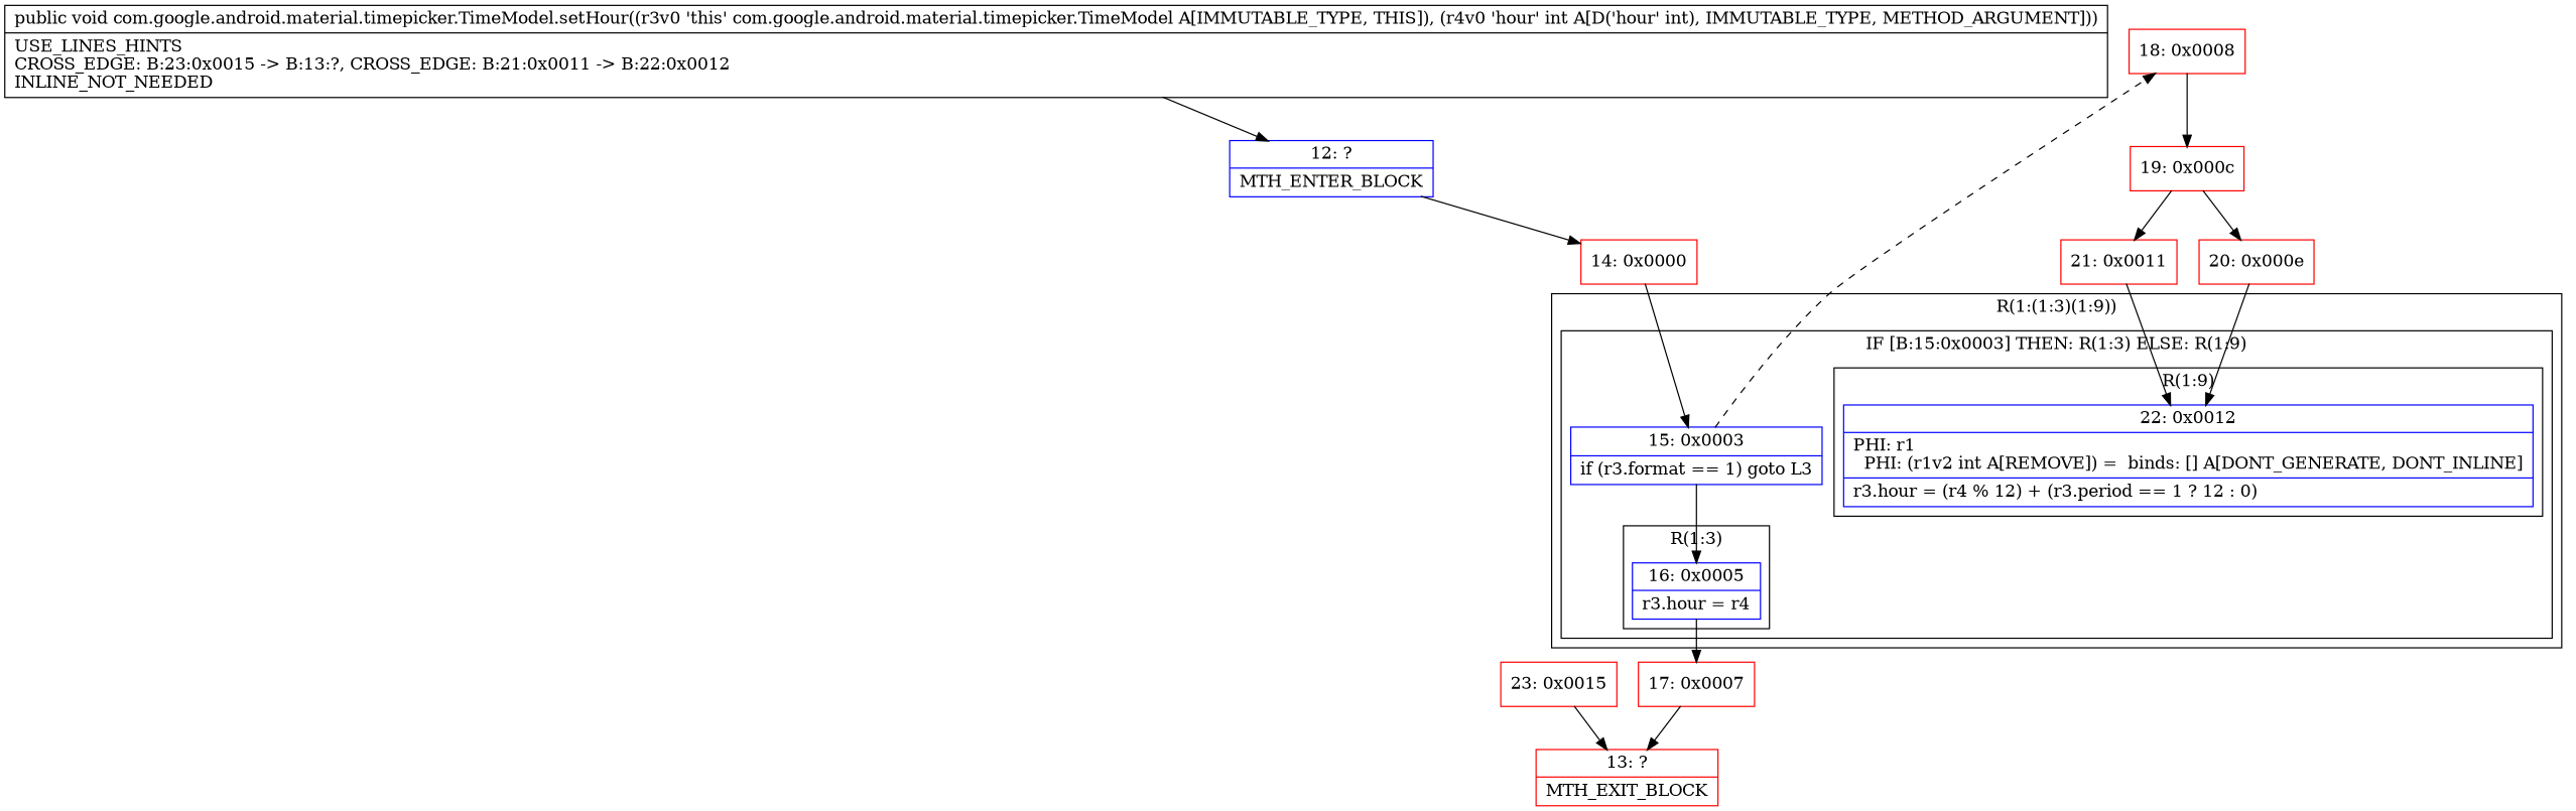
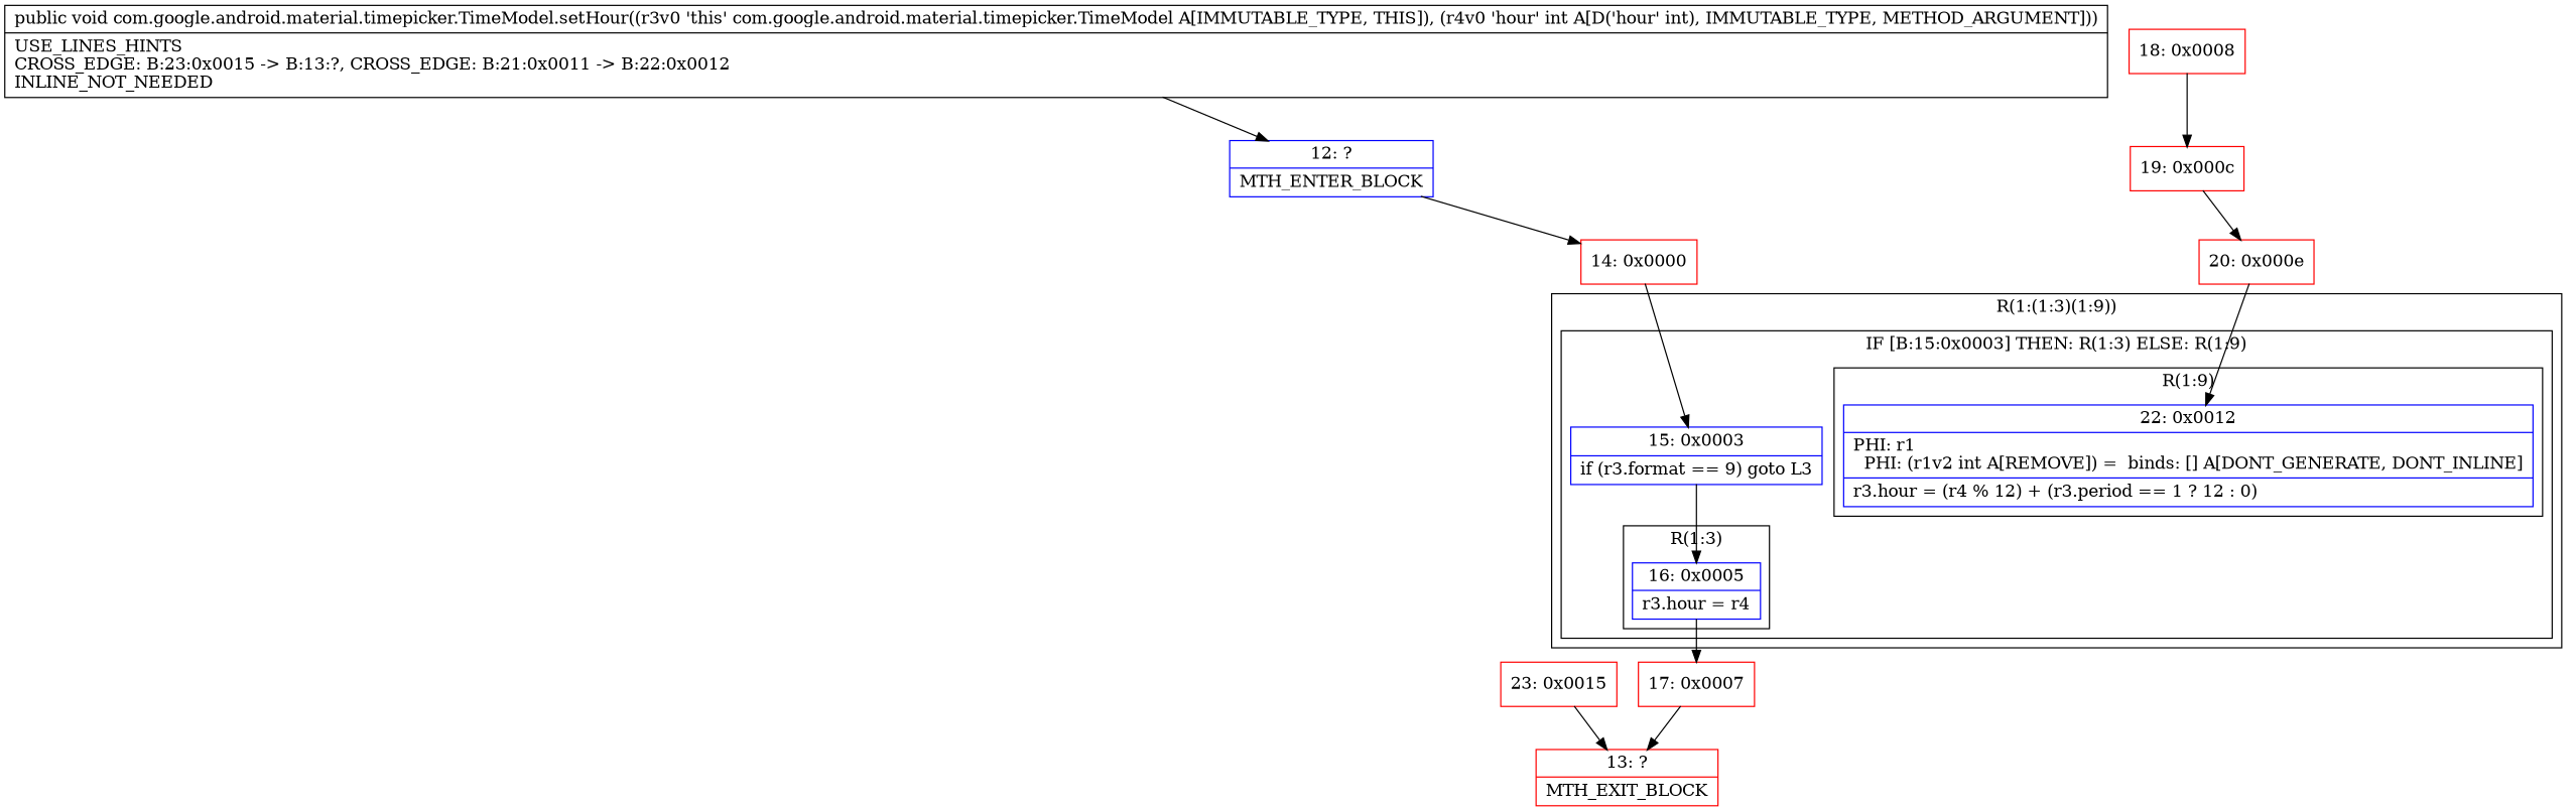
  digraph {
    node [color=red shape=record]
    n1 [color=blue label="{16\:\ 0x0005|r3.hour = r4\l}"]
    n2 [color=blue label="{22\:\ 0x0012|PHI: r1 \l  PHI: (r1v2 int A[REMOVE]) =  binds: [] A[DONT_GENERATE, DONT_INLINE]\l|r3.hour = (r4 % 12) + (r3.period == 1 ? 12 : 0)\l}"]
-   n3 [color=blue label="{15\:\ 0x0003|if (r3.format == 1) goto L3\l}"]
+   n3 [color=blue label="{15\:\ 0x0003|if (r3.format == 9) goto L3\l}"]
    n4 [label="{17\:\ 0x0007}"]
    n5 [label="{18\:\ 0x0008}"]
    n6 [label="{19\:\ 0x000c}"]
    n7 [label="{13\:\ ?|MTH_EXIT_BLOCK\l}"]
    n8 [label="{23\:\ 0x0015}"]
    n9 [color=blue label="{12\:\ ?|MTH_ENTER_BLOCK\l}"]
    n10 [label="{14\:\ 0x0000}"]
    n11 [label="{20\:\ 0x000e}"]
-   n12 [label="{21\:\ 0x0011}"]
    n13 [label="{public void com.google.android.material.timepicker.TimeModel.setHour((r3v0 'this' com.google.android.material.timepicker.TimeModel A[IMMUTABLE_TYPE, THIS]), (r4v0 'hour' int A[D('hour' int), IMMUTABLE_TYPE, METHOD_ARGUMENT]))  | USE_LINES_HINTS\lCROSS_EDGE: B:23:0x0015 \-\> B:13:?, CROSS_EDGE: B:21:0x0011 \-\> B:22:0x0012\lINLINE_NOT_NEEDED\l}" color=""]
    subgraph cluster_1 {
      label="R(1:(1:3)(1:9))"
      subgraph cluster_2 {
        label="IF [B:15:0x0003] THEN: R(1:3) ELSE: R(1:9)"
        n3
        subgraph cluster_3 {
          label="R(1:3)"
          n1
        }
        subgraph cluster_4 {
          label="R(1:9)"
          n2
        }
      }
    }
    n1 -> n4
    n3 -> n1
-   n3 -> n5 [style=dashed]
    n4 -> n7
    n5 -> n6
    n6 -> n11
-   n6 -> n12
    n8 -> n7
    n9 -> n10
    n10 -> n3
    n11 -> n2
-   n12 -> n2
    n13 -> n9
  }
